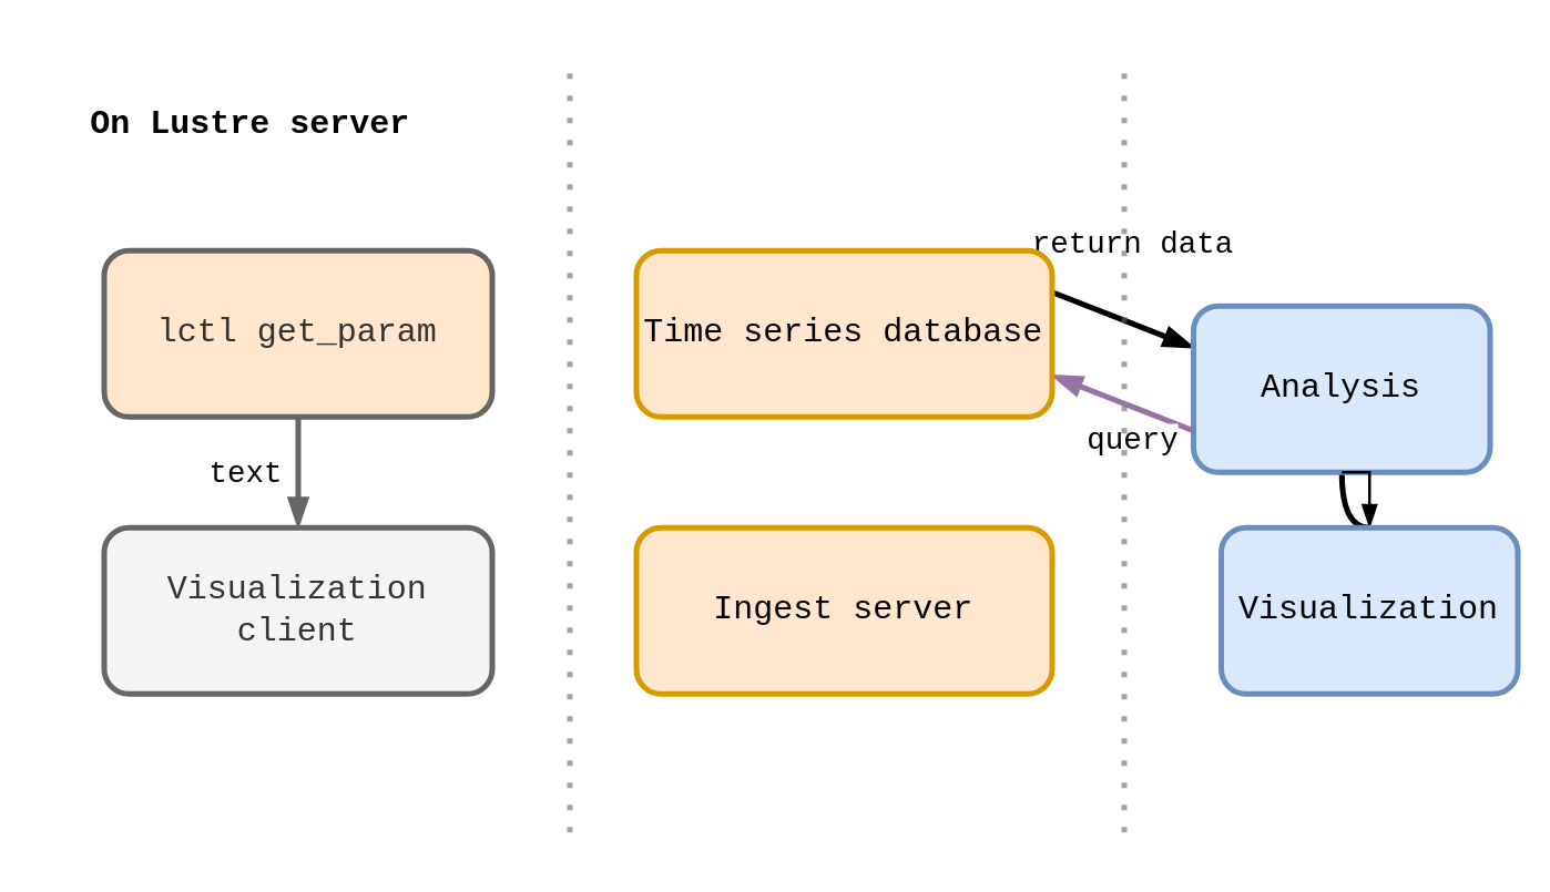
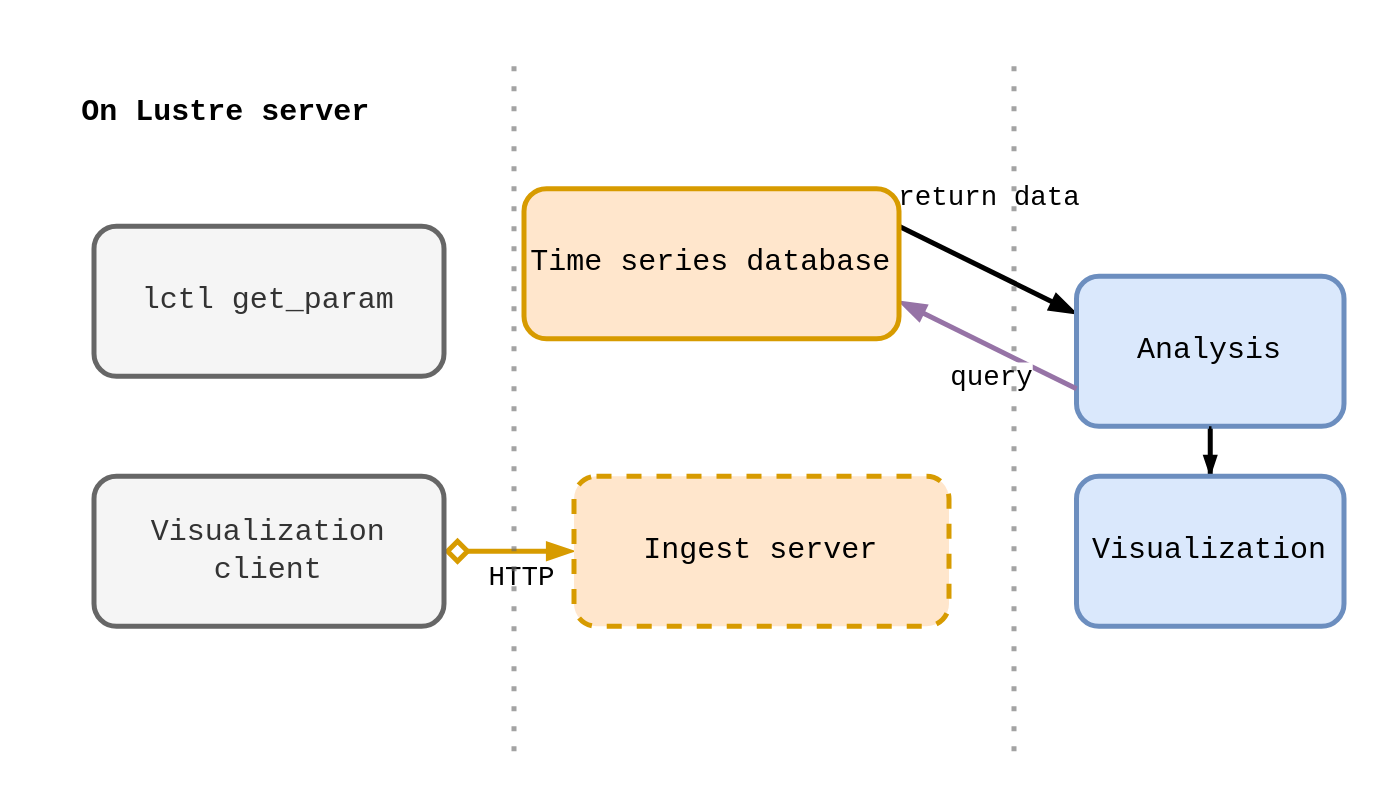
  <mxCell id="0" />
  <mxCell id="1" parent="0" />
- <mxCell id="4" style="edgeStyle=orthogonalEdgeStyle;rounded=0;orthogonalLoop=1;jettySize=auto;html=1;strokeWidth=2;startArrow=blockThin;startFill=1;endArrow=none;endFill=0;fontFamily=Courier New;fillColor=#f5f5f5;strokeColor=#666666;" parent="1" source="6" target="8" edge="1"><mxGeometry relative="1" as="geometry" /></mxCell>
- <mxCell id="5" value="text" style="edgeLabel;html=1;align=center;verticalAlign=middle;resizable=0;points=[];fontFamily=Courier New;" parent="4" vertex="1" connectable="0"><mxGeometry x="0.164" relative="1" as="geometry"><mxPoint x="-20" y="3" as="offset" /></mxGeometry></mxCell>
+ <mxCell id="2" style="edgeStyle=orthogonalEdgeStyle;rounded=0;orthogonalLoop=1;jettySize=auto;html=1;strokeWidth=2;endArrow=blockThin;endFill=1;startArrow=diamond;startFill=0;fontFamily=Courier New;fillColor=#ffe6cc;strokeColor=#d79b00;" parent="1" source="6" target="7" edge="1"><mxGeometry relative="1" as="geometry" /></mxCell>
+ <mxCell id="3" value="HTTP" style="edgeLabel;html=1;align=center;verticalAlign=middle;resizable=0;points=[];fontFamily=Courier New;" parent="2" vertex="1" connectable="0"><mxGeometry x="-0.238" y="-3" relative="1" as="geometry"><mxPoint x="10" y="7" as="offset" /></mxGeometry></mxCell>
  <mxCell id="6" value="Visualization client" style="rounded=1;whiteSpace=wrap;html=1;strokeWidth=2;fontFamily=Courier New;fillColor=#f5f5f5;strokeColor=#666666;fontColor=#333333;" parent="1" vertex="1"><mxGeometry x="37" y="190" width="140" height="60" as="geometry" /></mxCell>
- <mxCell id="7" value="Ingest server" style="rounded=1;whiteSpace=wrap;html=1;strokeWidth=2;fontFamily=Courier New;fillColor=#ffe6cc;strokeColor=#d79b00;" parent="1" vertex="1"><mxGeometry x="229" y="190" width="150" height="60" as="geometry" /></mxCell>
- <mxCell id="8" value="lctl get_param" style="rounded=1;whiteSpace=wrap;html=1;strokeWidth=2;fontFamily=Courier New;fillColor=#ffe6cc;strokeColor=#666666;fontColor=#333333;" parent="1" vertex="1"><mxGeometry x="37" y="90" width="140" height="60" as="geometry" /></mxCell>
+ <mxCell id="7" value="Ingest server" style="rounded=1;whiteSpace=wrap;html=1;strokeWidth=2;fontFamily=Courier New;fillColor=#ffe6cc;strokeColor=#d79b00;dashed=1;" parent="1" vertex="1"><mxGeometry x="229" y="190" width="150" height="60" as="geometry" /></mxCell>
+ <mxCell id="8" value="lctl get_param" style="rounded=1;whiteSpace=wrap;html=1;strokeWidth=2;fontFamily=Courier New;fillColor=#f5f5f5;strokeColor=#666666;fontColor=#333333;" parent="1" vertex="1"><mxGeometry x="37" y="90" width="140" height="60" as="geometry" /></mxCell>
  <mxCell id="9" value="On Lustre server" style="text;html=1;strokeColor=none;fillColor=none;align=center;verticalAlign=middle;whiteSpace=wrap;rounded=0;strokeWidth=2;fontFamily=Courier New;fontStyle=1" parent="1" vertex="1"><mxGeometry x="20" y="30" width="140" height="30" as="geometry" /></mxCell>
  <mxCell id="10" style="rounded=0;orthogonalLoop=1;jettySize=auto;html=1;exitX=0;exitY=0.25;exitDx=0;exitDy=0;strokeWidth=2;endArrow=none;endFill=0;startArrow=blockThin;startFill=1;fontFamily=Courier New;entryX=1;entryY=0.25;entryDx=0;entryDy=0;" parent="1" source="13" target="16" edge="1"><mxGeometry relative="1" as="geometry" /></mxCell>
  <mxCell id="11" value="return data" style="edgeLabel;html=1;align=center;verticalAlign=middle;resizable=0;points=[];fontFamily=Courier New;" parent="10" vertex="1" connectable="0"><mxGeometry x="0.217" relative="1" as="geometry"><mxPoint x="8" y="-25" as="offset" /></mxGeometry></mxCell>
  <mxCell id="12" style="edgeStyle=orthogonalEdgeStyle;curved=1;rounded=0;orthogonalLoop=1;jettySize=auto;html=1;strokeWidth=2;startArrow=none;startFill=0;endArrow=none;endFill=0;fontFamily=Courier New;" parent="1" source="13" target="18" edge="1"><mxGeometry relative="1" as="geometry" /></mxCell>
  <mxCell id="13" value="Analysis" style="rounded=1;whiteSpace=wrap;html=1;strokeWidth=2;fontFamily=Courier New;fillColor=#dae8fc;strokeColor=#6c8ebf;" parent="1" vertex="1"><mxGeometry x="430" y="110" width="107" height="60" as="geometry" /></mxCell>
  <mxCell id="14" style="rounded=0;orthogonalLoop=1;jettySize=auto;html=1;entryX=0;entryY=0.75;entryDx=0;entryDy=0;strokeWidth=2;endArrow=none;endFill=0;startArrow=blockThin;startFill=1;fillColor=#e1d5e7;strokeColor=#9673a6;fontFamily=Courier New;exitX=1;exitY=0.75;exitDx=0;exitDy=0;" parent="1" source="16" target="13" edge="1"><mxGeometry relative="1" as="geometry"><mxPoint x="377" y="140" as="sourcePoint" /></mxGeometry></mxCell>
  <mxCell id="15" value="query" style="edgeLabel;html=1;align=center;verticalAlign=middle;resizable=0;points=[];fontFamily=Courier New;" parent="14" vertex="1" connectable="0"><mxGeometry x="-0.137" relative="1" as="geometry"><mxPoint x="6" y="15" as="offset" /></mxGeometry></mxCell>
- <mxCell id="16" value="Time series database" style="rounded=1;whiteSpace=wrap;html=1;strokeWidth=2;fontFamily=Courier New;fillColor=#ffe6cc;strokeColor=#d79b00;" parent="1" vertex="1"><mxGeometry x="229" y="90" width="150" height="60" as="geometry" /></mxCell>
+ <mxCell id="16" value="Time series database" style="rounded=1;whiteSpace=wrap;html=1;strokeWidth=2;fontFamily=Courier New;fillColor=#ffe6cc;strokeColor=#d79b00;" parent="1" vertex="1"><mxGeometry x="209" y="75" width="150" height="60" as="geometry" /></mxCell>
  <mxCell id="17" value="" style="edgeStyle=orthogonalEdgeStyle;rounded=0;orthogonalLoop=1;jettySize=auto;html=1;startArrow=blockThin;startFill=1;endArrow=none;endFill=0;" parent="1" source="18" target="13" edge="1"><mxGeometry relative="1" as="geometry" /></mxCell>
- <mxCell id="18" value="Visualization" style="rounded=1;whiteSpace=wrap;html=1;strokeWidth=2;fontFamily=Courier New;fillColor=#dae8fc;strokeColor=#6c8ebf;" parent="1" vertex="1"><mxGeometry x="440" y="190" width="107" height="60" as="geometry" /></mxCell>
+ <mxCell id="18" value="Visualization" style="rounded=1;whiteSpace=wrap;html=1;strokeWidth=2;fontFamily=Courier New;fillColor=#dae8fc;strokeColor=#6c8ebf;" parent="1" vertex="1"><mxGeometry x="430" y="190" width="107" height="60" as="geometry" /></mxCell>
  <mxCell id="19" value="" style="endArrow=none;dashed=1;html=1;dashPattern=1 3;strokeWidth=2;rounded=0;fillColor=#f5f5f5;strokeColor=#666666;opacity=60;" edge="1" parent="1"><mxGeometry width="50" height="50" relative="1" as="geometry"><mxPoint x="205" y="300" as="sourcePoint" /><mxPoint x="205" y="20" as="targetPoint" /></mxGeometry></mxCell>
  <mxCell id="20" value="" style="endArrow=none;dashed=1;html=1;dashPattern=1 3;strokeWidth=2;rounded=0;fillColor=#f5f5f5;strokeColor=#666666;opacity=60;" edge="1" parent="1"><mxGeometry width="50" height="50" relative="1" as="geometry"><mxPoint x="405" y="300" as="sourcePoint" /><mxPoint x="405" y="20" as="targetPoint" /></mxGeometry></mxCell>
